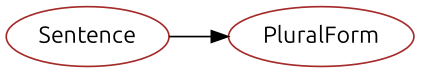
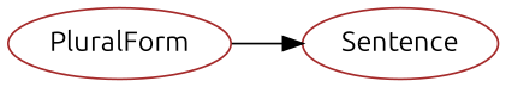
  digraph {
    rankdir=LR
    fontname=Ubuntu
    node [color=brown fontname=Ubuntu]
    n1 [label=PluralForm shape=oval]
    Sentence
-   Sentence -> n1 [style=solid fontname=Ubuntu]
+   n1 -> Sentence [style=solid fontname=Ubuntu]
  }
